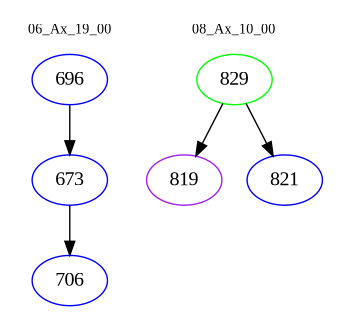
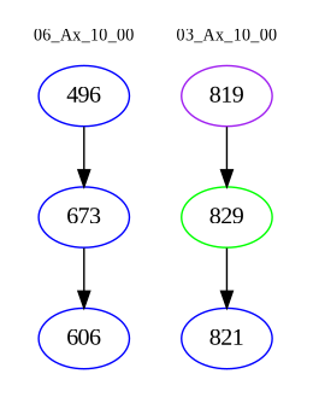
  digraph {
    fontname="Liberation Serif"
    node [color=blue fontname="Liberation Serif"]
    edge [color=black fontname="Liberation Serif"]
-   n1 [label=696]
+   n1 [label=496]
    n2 [label=673]
-   n3 [label=706]
+   n3 [label=606]
    n4 [color=purple label=819]
    n5 [color=green label=829]
    n6 [label=821]
    subgraph cluster_1 {
      color=white
      fontsize=10
-     label="06_Ax_19_00"
+     label="06_Ax_10_00"
      n1
      n2
      n3
    }
    subgraph cluster_2 {
      color=white
      fontsize=10
-     label="08_Ax_10_00"
+     label="03_Ax_10_00"
      n4
      n5
      n6
    }
    n1 -> n2
    n2 -> n3
-   n5 -> n4
+   n4 -> n5
    n5 -> n6
  }
